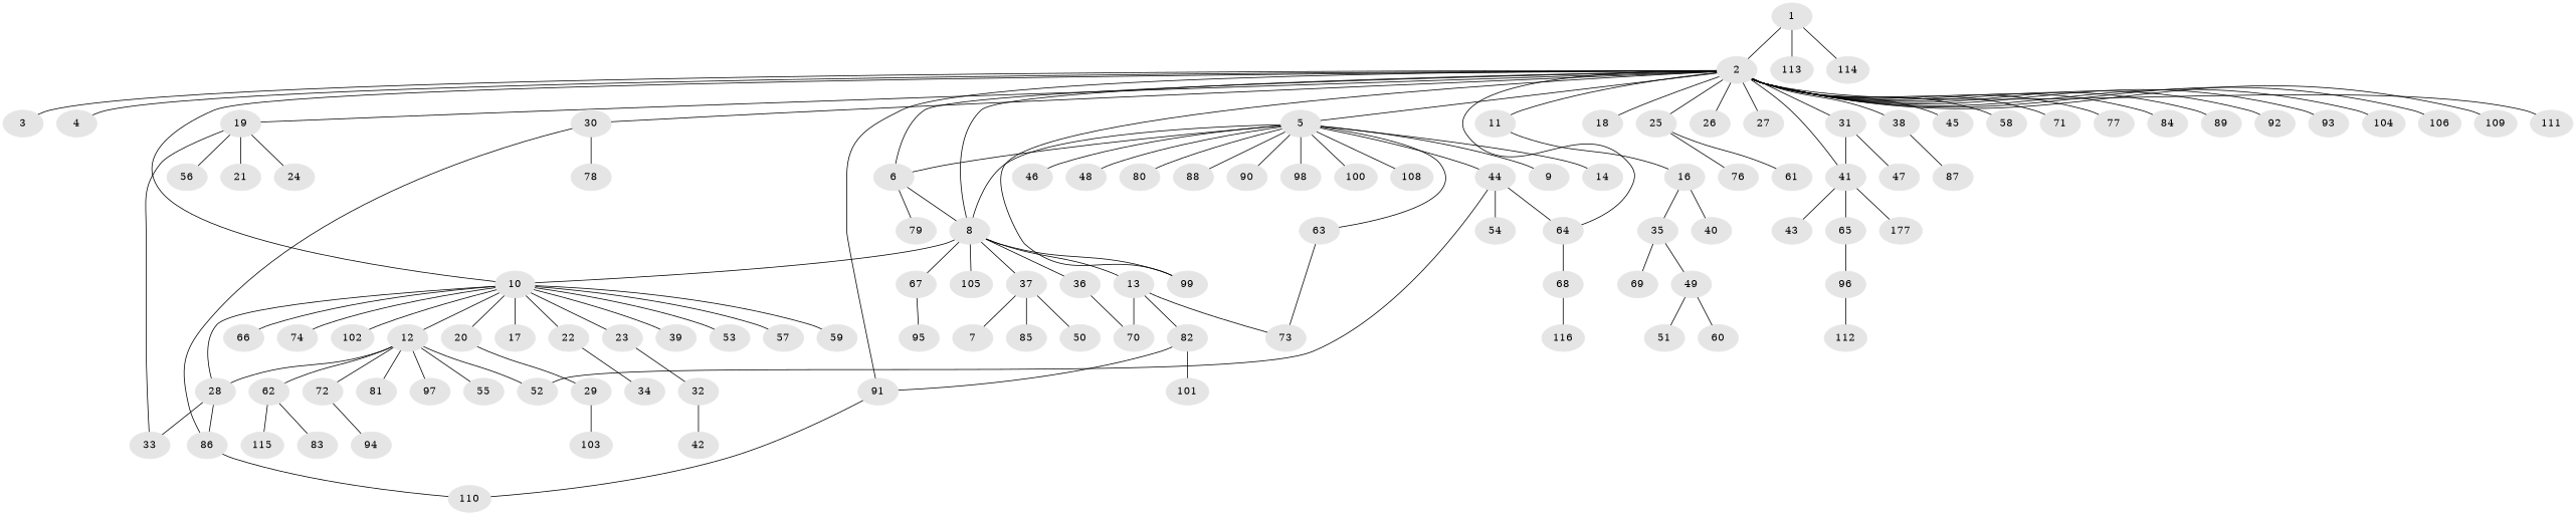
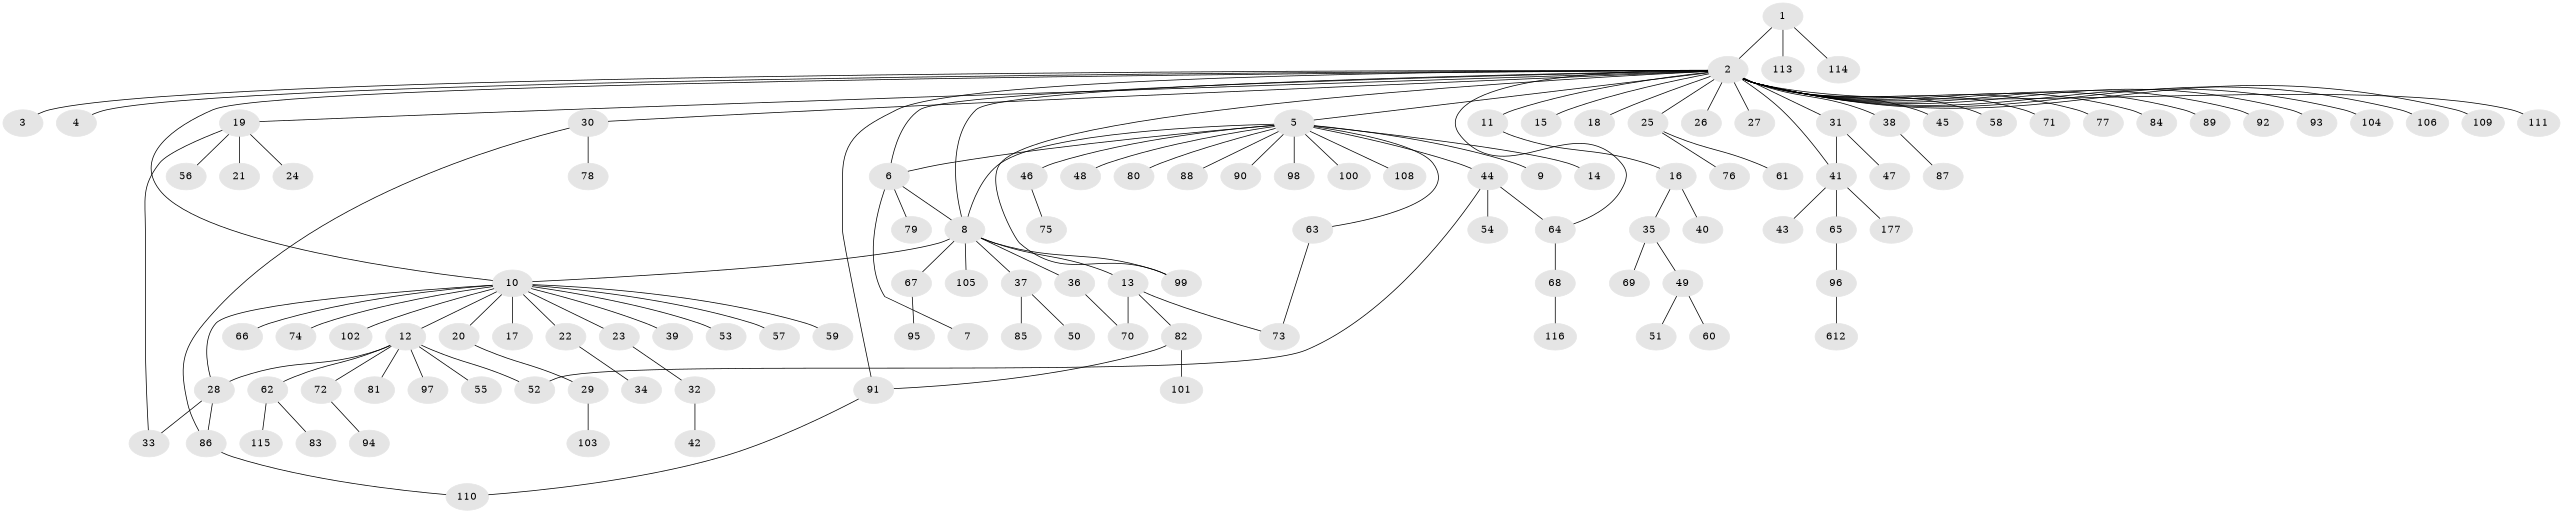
  graph {
    node [color=gray90 style=filled]
    1
    2
    113
    114
    3
    4
    5
    6
    8
    10
    11
+   15
    18
    19
    25
    26
    27
    30
    31
    38
    41
    45
    58
    64
    71
    77
    84
    89
    91
    92
    93
    99
    104
    106
    109
    111
    9
    14
    44
    46
    48
    63
    80
    88
    90
    98
    100
    108
    7
    79
    13
    36
    37
    67
    105
    12
    17
    20
    22
    23
    28
    39
    53
    57
    59
    66
    74
    102
    16
    21
    24
    33
    56
    61
    76
    86
    78
    47
    87
    43
    65
    n82 [label=177]
    68
    110
    52
    54
+   75
    73
    70
    82
    50
    85
    95
    55
    62
    72
    81
    97
    29
    34
    32
    35
    40
    83
    115
    94
    101
    49
    69
    103
    42
    51
    60
    96
    116
-   112
+   112 [label=612]
    1 -- 2
    1 -- 113
    1 -- 114
    2 -- 3
    2 -- 4
    2 -- 5
    2 -- 6
    2 -- 8
    2 -- 10
    2 -- 11
+   2 -- 15
    2 -- 18
    2 -- 19
    2 -- 25
    2 -- 26
    2 -- 27
    2 -- 30
    2 -- 31
    2 -- 38
    2 -- 41
    2 -- 45
    2 -- 58
    2 -- 64
    2 -- 71
    2 -- 77
    2 -- 84
    2 -- 89
    2 -- 91
    2 -- 92
    2 -- 93
    2 -- 99
    2 -- 104
    2 -- 106
    2 -- 109
    2 -- 111
    5 -- 6
    5 -- 8
    5 -- 9
    5 -- 14
    5 -- 44
    5 -- 46
    5 -- 48
    5 -- 63
    5 -- 80
    5 -- 88
    5 -- 90
    5 -- 98
    5 -- 100
    5 -- 108
    6 -- 8
-   37 -- 7
+   6 -- 7
    6 -- 79
    8 -- 10
    8 -- 99
    8 -- 13
    8 -- 36
    8 -- 37
    8 -- 67
    8 -- 105
    10 -- 12
    10 -- 17
    10 -- 20
    10 -- 22
    10 -- 23
    10 -- 28
    10 -- 39
    10 -- 53
    10 -- 57
    10 -- 59
    10 -- 66
    10 -- 74
    10 -- 102
    11 -- 16
    19 -- 21
    19 -- 24
    19 -- 33
    19 -- 56
    25 -- 61
    25 -- 76
    30 -- 86
    30 -- 78
    31 -- 41
    31 -- 47
    38 -- 87
    41 -- 43
    41 -- 65
    41 -- n82
    64 -- 68
    91 -- 110
    44 -- 64
    44 -- 52
    44 -- 54
+   46 -- 75
    63 -- 73
    13 -- 73
    13 -- 70
    13 -- 82
    36 -- 70
    37 -- 50
    37 -- 85
    67 -- 95
    12 -- 28
    12 -- 52
    12 -- 55
    12 -- 62
    12 -- 72
    12 -- 81
    12 -- 97
    20 -- 29
    22 -- 34
    23 -- 32
    28 -- 33
    28 -- 86
    16 -- 35
    16 -- 40
    86 -- 110
    65 -- 96
    68 -- 116
    82 -- 91
    82 -- 101
    62 -- 83
    62 -- 115
    72 -- 94
    29 -- 103
    32 -- 42
    35 -- 49
    35 -- 69
    49 -- 51
    49 -- 60
    96 -- 112
  }
